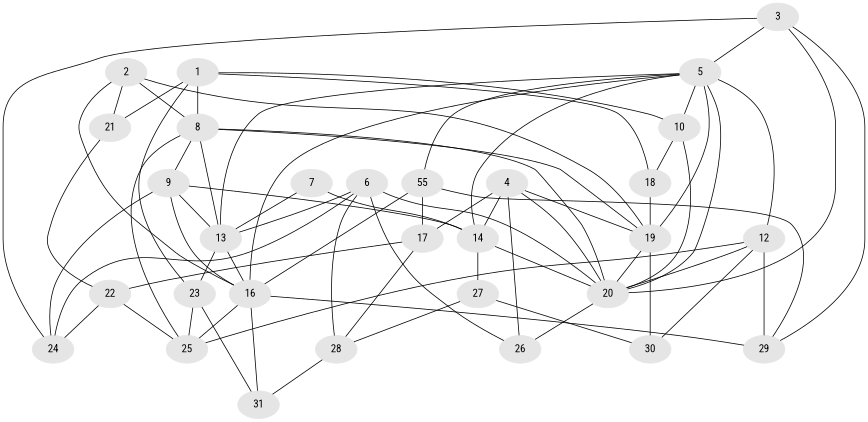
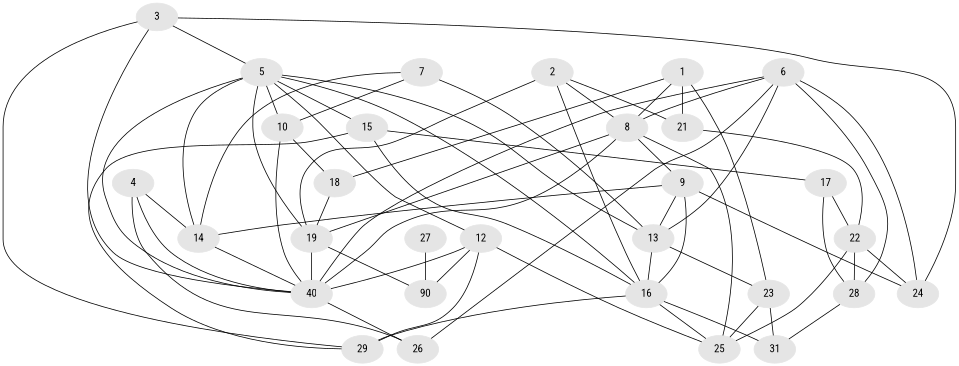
  graph {
    fontname="Roboto Condensed"
    node [color=gray90 fontname="Roboto Condensed" style=filled]
    edge [fontname="Roboto Condensed" weight=1.0]
    1
    8
    18
    21
    23
    19
-   20
+   20 [label=40]
    9
    25
    22
    31
    2
    16
    29
-   30
+   30 [label=90]
    3
    5
    24
    14
    10
    12
    13
-   15 [label=55]
+   15
    26
    4
    17
    27
    28
    6
    7
    1 -- 8
    1 -- 18
    1 -- 21
    1 -- 23
    8 -- 19 [weight=2.0]
    8 -- 20 [weight=3.0]
    8 -- 9 [weight=2.0]
    8 -- 25 [weight=2.0]
    18 -- 19 [weight=2.0]
    21 -- 22
    23 -- 25
    23 -- 31
    19 -- 20
    19 -- 30
    20 -- 26
    9 -- 16
    9 -- 24
    9 -- 14
    9 -- 13
    22 -- 25
    22 -- 24
    2 -- 8
    2 -- 21
    2 -- 19
    2 -- 16
    16 -- 25 [weight=2.0]
    16 -- 31
    16 -- 29 [weight=2.0]
    3 -- 20
    3 -- 29
    3 -- 5
    3 -- 24
    5 -- 19 [weight=2.0]
    5 -- 20
    5 -- 16
    5 -- 14
    5 -- 10
    5 -- 12
    5 -- 13
    5 -- 15
    14 -- 20
-   14 -- 27
    10 -- 18
    10 -- 20
    12 -- 20
    12 -- 25
    12 -- 29
    12 -- 30
    13 -- 23
    13 -- 16
    15 -- 16
    15 -- 29
    15 -- 17
-   4 -- 19
    4 -- 20 [weight=2.0]
    4 -- 14
    4 -- 26
-   4 -- 17
    17 -- 22
    17 -- 28
    27 -- 30
-   27 -- 28
+   22 -- 28
    28 -- 31
-   13 -- 8
+   6 -- 8
    6 -- 20
    6 -- 24
    6 -- 13 [weight=3.0]
    6 -- 26
    6 -- 28
    7 -- 14
-   1 -- 10
+   7 -- 10
    7 -- 13 [weight=2.0]
  }
